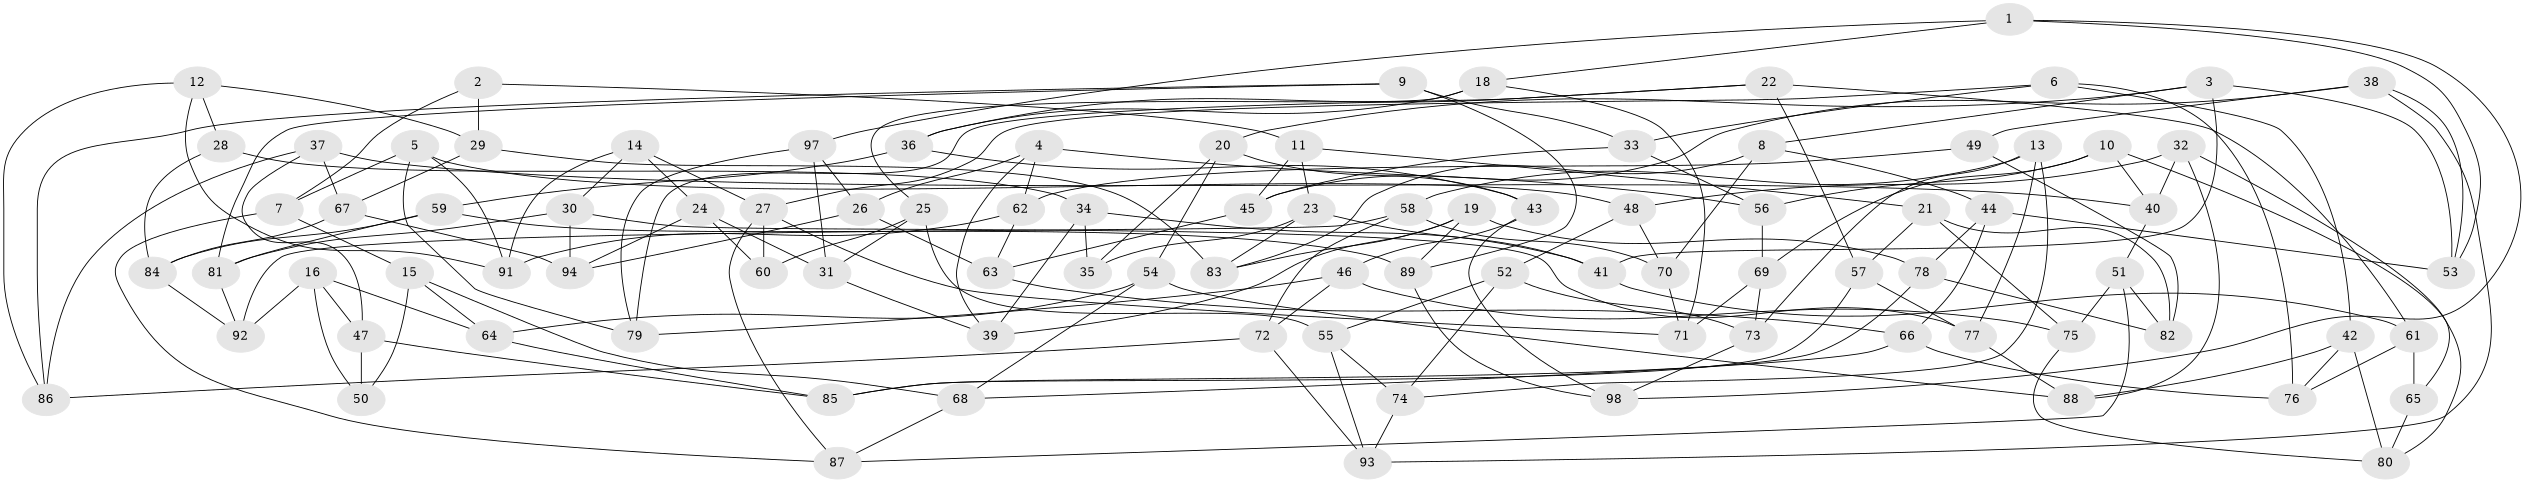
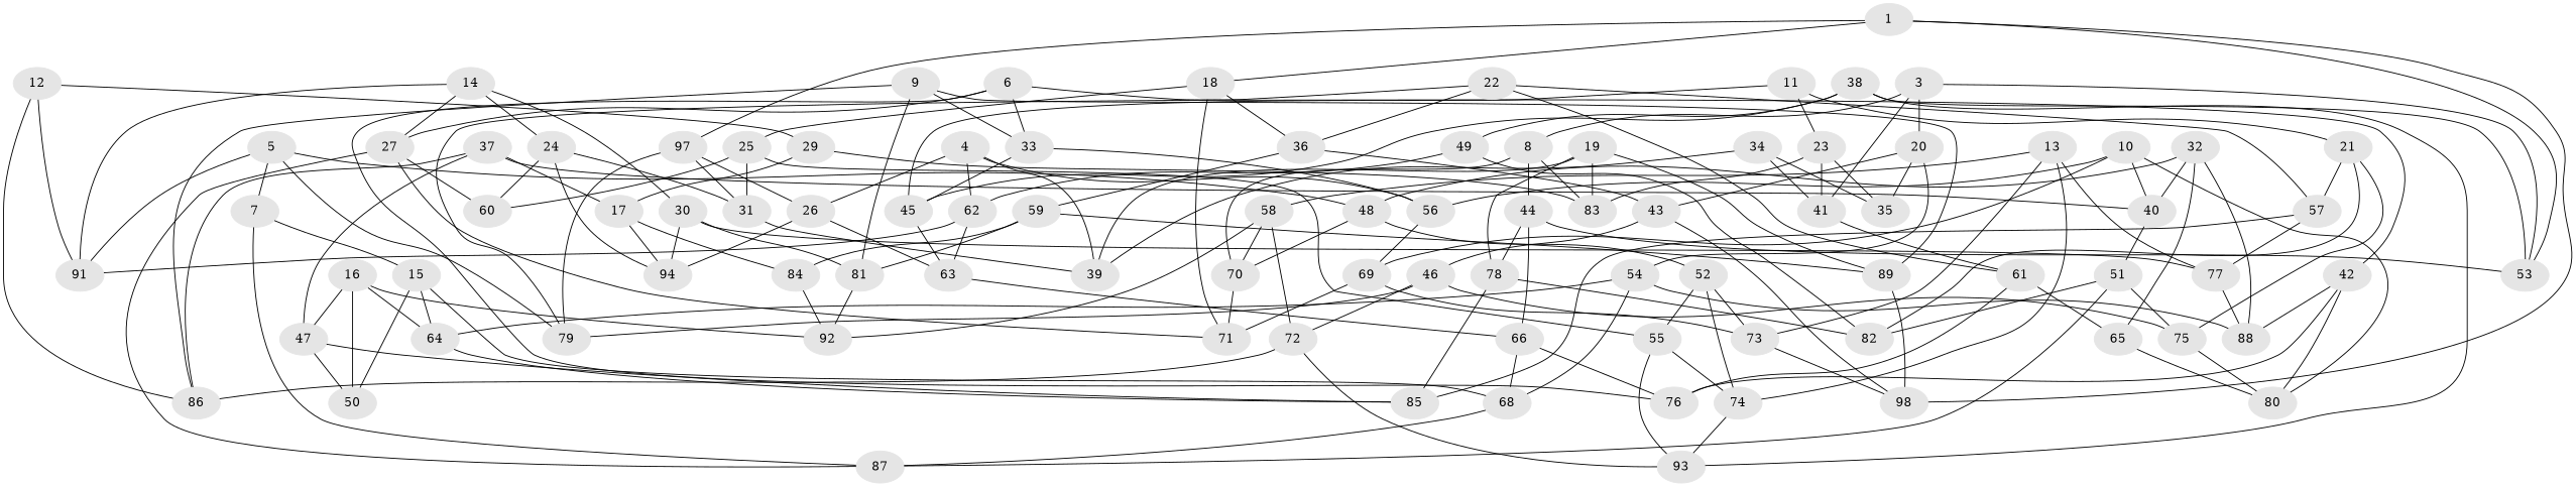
  graph {
    node [color=gray90 style=filled]
    n1 [label=97]
    1
    18
    53
    n5 [label=98]
    26
    79
    31
    25
    36
    71
-   2
    7
    11
    29
    15
    87
    21
    23
    45
-   28
    34
    84
    83
-   67
+   67 [label=17]
    3
    8
    20
    41
    44
    70
    35
    43
    54
    61
    4
    39
    56
    62
    94
    63
    69
    91
    5
    48
    52
    6
    33
    42
    76
    27
    80
    88
    50
    64
    68
    78
    66
    9
    81
    86
    89
    92
    10
    40
    51
    73
    57
    75
    82
    12
    13
    58
    74
    77
    72
    93
    14
    24
    30
    60
    85
    16
    47
    55
    59
    19
    46
    22
    65
    32
    49
    37
    38
    n1 -- 26
    n1 -- 79
    n1 -- 31
    1 -- n1
    1 -- 18
    1 -- 53
    1 -- n5
    18 -- 25
    18 -- 36
    18 -- 71
    26 -- 94
    26 -- 63
    31 -- 39
    25 -- 31
    25 -- 60
    25 -- 55
    36 -- 43
    36 -- 59
-   2 -- 7
-   2 -- 11
-   2 -- 29
    7 -- 15
    7 -- 87
    11 -- 21
    11 -- 23
    11 -- 45
    29 -- 83
    29 -- 67
    15 -- 50
    15 -- 64
    15 -- 68
    21 -- 57
    21 -- 75
    21 -- 82
    23 -- 83
    23 -- 41
    23 -- 35
    45 -- 63
-   28 -- 34
-   28 -- 84
    34 -- 41
    34 -- 35
    34 -- 39
    84 -- 92
    67 -- 84
    67 -- 94
    3 -- 53
    3 -- 8
    3 -- 20
    3 -- 41
    8 -- 83
    8 -- 44
    8 -- 70
    20 -- 35
    20 -- 43
    20 -- 54
    41 -- 61
    44 -- 53
    44 -- 78
    44 -- 66
    70 -- 71
    43 -- n5
    43 -- 46
    54 -- 88
    54 -- 64
    54 -- 68
    61 -- 76
    61 -- 65
    4 -- 26
    4 -- 39
    4 -- 56
    4 -- 62
    56 -- 69
    62 -- 63
    62 -- 91
    63 -- 66
    69 -- 71
    69 -- 73
    5 -- 79
    5 -- 7
    5 -- 91
    5 -- 48
    48 -- 70
    48 -- 52
    52 -- 73
    52 -- 74
    52 -- 55
    6 -- 33
    6 -- 42
    6 -- 76
    6 -- 27
    33 -- 45
    33 -- 56
    42 -- 76
    42 -- 80
    42 -- 88
    27 -- 71
    27 -- 87
    27 -- 60
    64 -- 85
    68 -- 87
    78 -- 82
    78 -- 85
    66 -- 76
    66 -- 68
    9 -- 33
    9 -- 81
    9 -- 86
    9 -- 89
    81 -- 92
    89 -- n5
    10 -- 56
    10 -- 69
    10 -- 80
    10 -- 40
    40 -- 51
    51 -- 87
    51 -- 75
    51 -- 82
    73 -- n5
    57 -- 77
    57 -- 85
    75 -- 80
    12 -- 29
-   12 -- 28
    12 -- 91
    12 -- 86
    13 -- 73
    13 -- 58
    13 -- 74
    13 -- 77
    58 -- 70
    58 -- 92
    58 -- 72
    74 -- 93
    77 -- 88
    72 -- 86
    72 -- 93
    14 -- 91
    14 -- 27
    14 -- 24
    14 -- 30
    24 -- 31
    24 -- 94
    24 -- 60
    30 -- 94
    30 -- 81
    30 -- 77
    16 -- 50
    16 -- 64
    16 -- 92
    16 -- 47
    47 -- 50
    47 -- 85
    55 -- 74
    55 -- 93
    59 -- 84
    59 -- 81
    59 -- 89
    19 -- 83
    19 -- 39
    19 -- 78
    19 -- 89
    46 -- 79
    46 -- 75
    46 -- 72
    22 -- 79
    22 -- 36
    22 -- 61
    22 -- 57
    65 -- 80
    32 -- 48
    32 -- 88
    32 -- 40
    32 -- 65
    49 -- 62
    49 -- 82
    37 -- 67
    37 -- 86
    37 -- 40
    37 -- 47
    38 -- 53
    38 -- 45
    38 -- 93
    38 -- 49
  }
